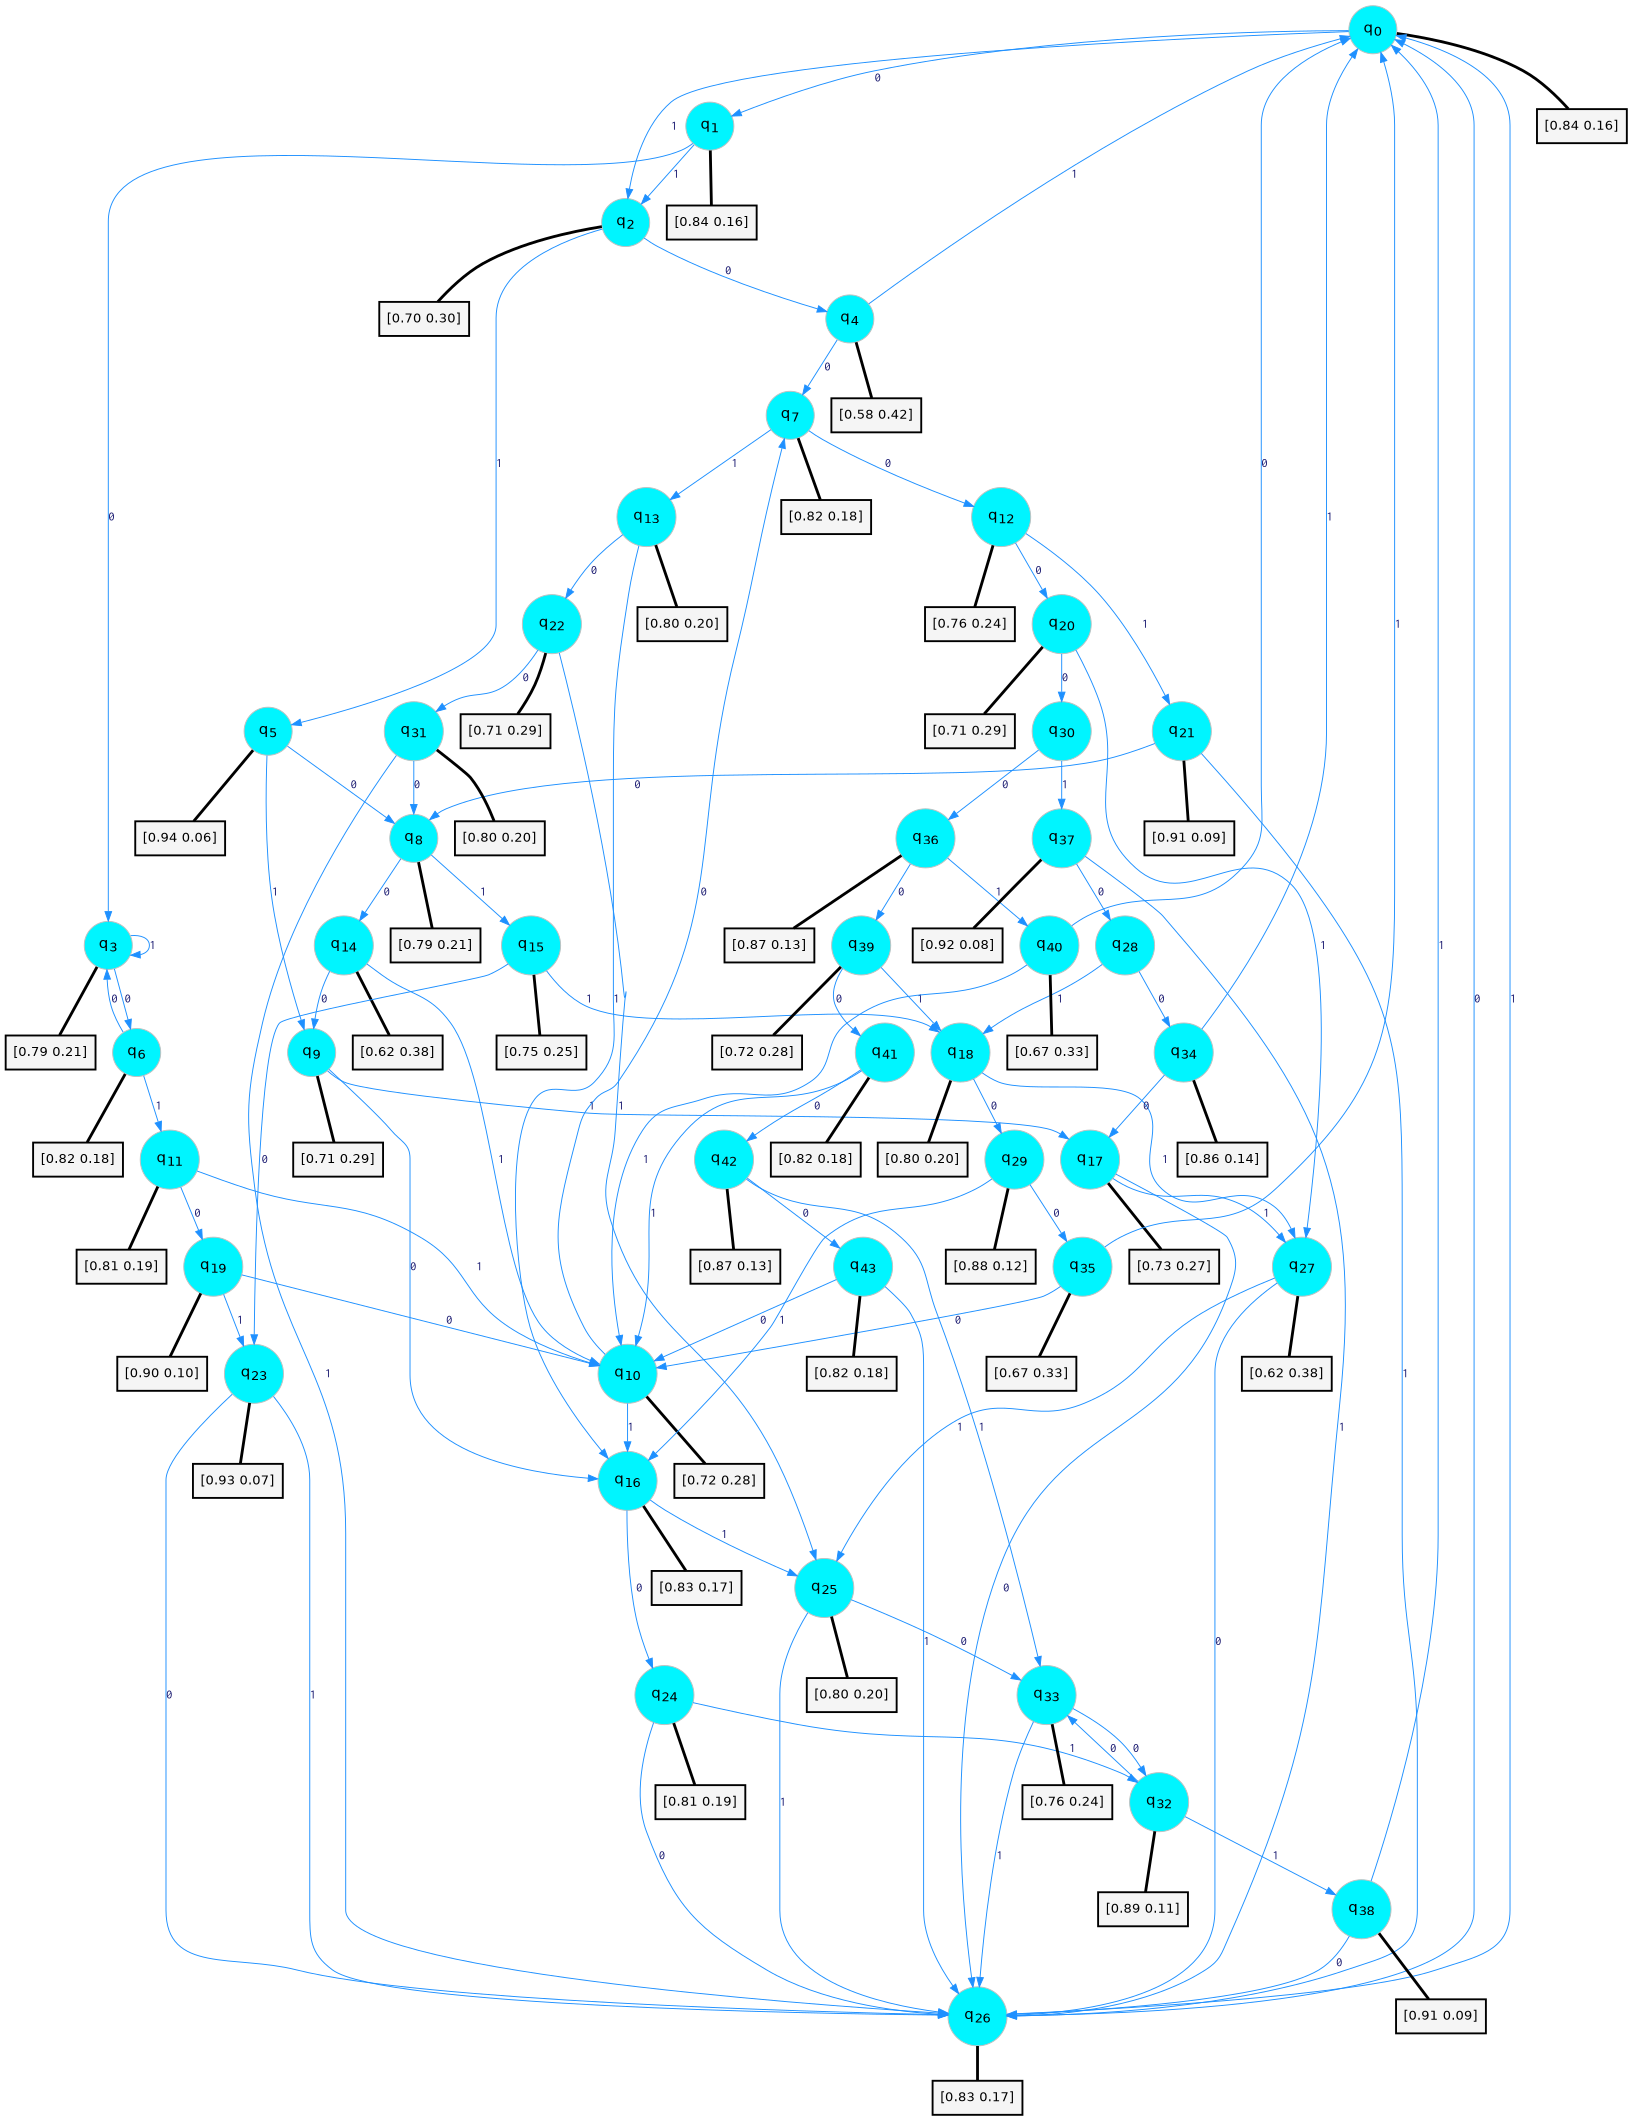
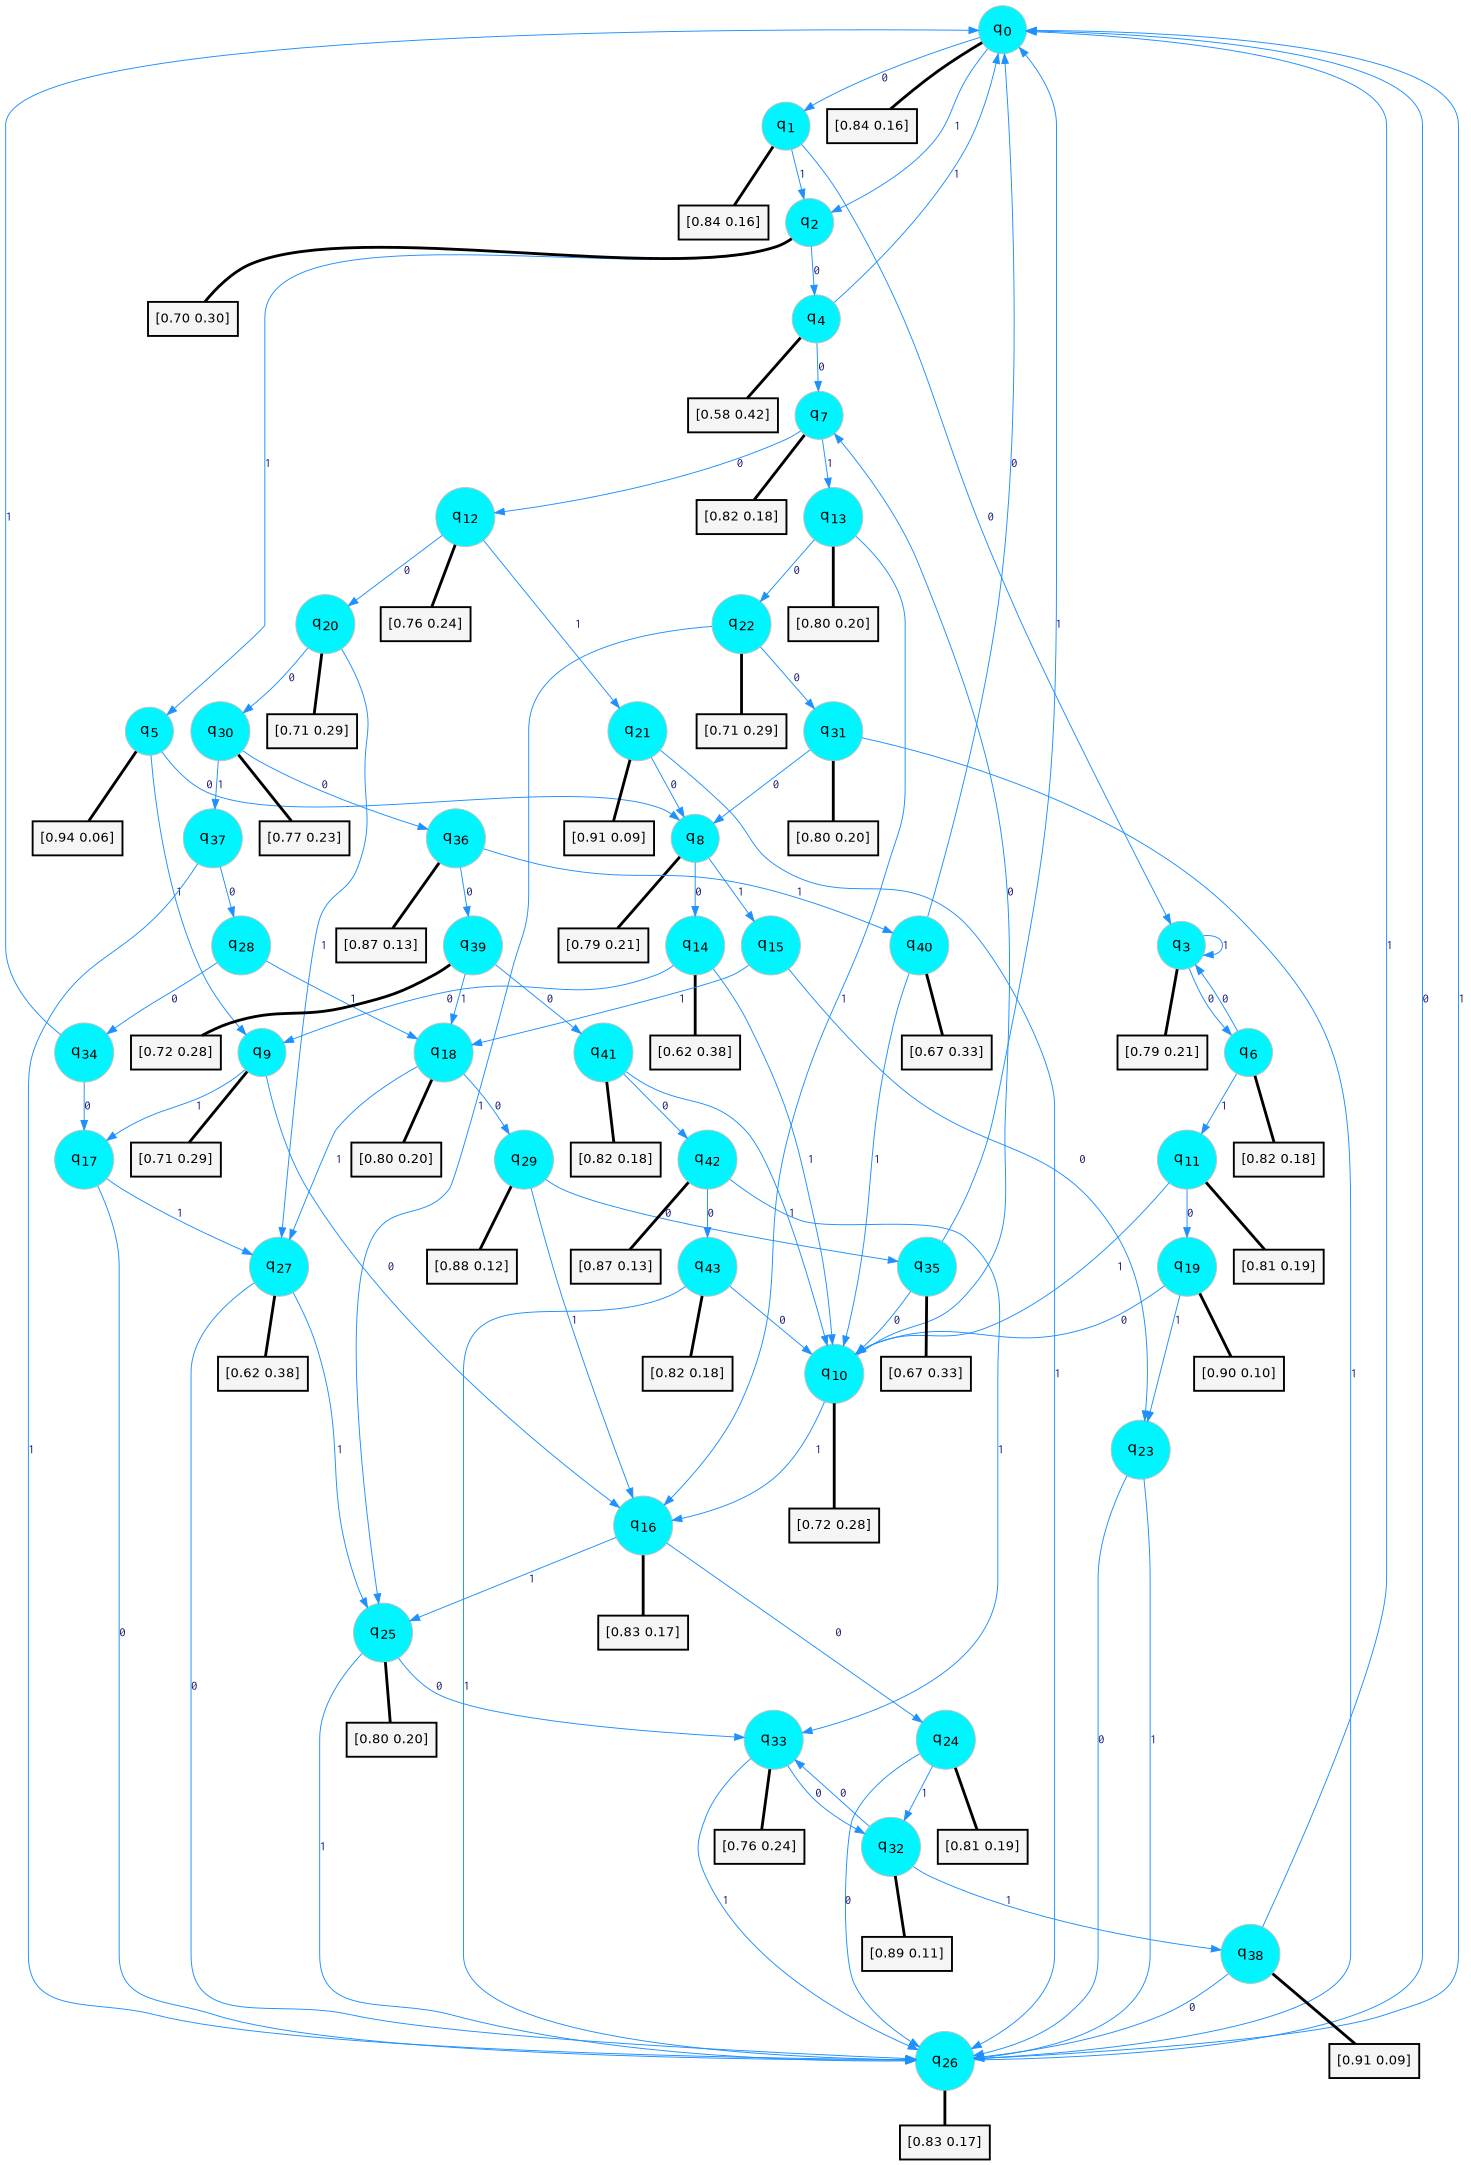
  digraph {
    rankdir=TD
    node [color=gray fillcolor=turquoise1 fontcolor=black fontname=Helvetica fontsize=16 fontweight=bold shape=circle style=filled]
    edge [arrowsize=1 color=dodgerblue1 fontcolor=midnightblue fontname=courier fontweight=bold penwidth=1 style=solid weight=20]
    n1 [label=<q<SUB>0</SUB>>]
    n2 [label=<q<SUB>1</SUB>>]
    n3 [label=<q<SUB>2</SUB>>]
    n4 [color=black fillcolor=whitesmoke fontsize=14 label="[0.84 0.16]" penwidth=2 shape=box]
    n5 [label=<q<SUB>3</SUB>>]
    n6 [color=black fillcolor=whitesmoke fontsize=14 label="[0.84 0.16]" penwidth=2 shape=box]
    n7 [label=<q<SUB>4</SUB>>]
    n8 [label=<q<SUB>5</SUB>>]
    n9 [color=black fillcolor=whitesmoke fontsize=14 label="[0.70 0.30]" penwidth=2 shape=box]
    n10 [label=<q<SUB>6</SUB>>]
    n11 [color=black fillcolor=whitesmoke fontsize=14 label="[0.79 0.21]" penwidth=2 shape=box]
    n12 [label=<q<SUB>7</SUB>>]
    n13 [color=black fillcolor=whitesmoke fontsize=14 label="[0.58 0.42]" penwidth=2 shape=box]
    n14 [label=<q<SUB>8</SUB>>]
    n15 [label=<q<SUB>9</SUB>>]
    n16 [color=black fillcolor=whitesmoke fontsize=14 label="[0.94 0.06]" penwidth=2 shape=box]
    n17 [label=<q<SUB>11</SUB>>]
    n18 [color=black fillcolor=whitesmoke fontsize=14 label="[0.82 0.18]" penwidth=2 shape=box]
    n19 [label=<q<SUB>12</SUB>>]
    n20 [label=<q<SUB>13</SUB>>]
    n21 [color=black fillcolor=whitesmoke fontsize=14 label="[0.82 0.18]" penwidth=2 shape=box]
    n22 [label=<q<SUB>14</SUB>>]
    n23 [label=<q<SUB>15</SUB>>]
    n24 [color=black fillcolor=whitesmoke fontsize=14 label="[0.79 0.21]" penwidth=2 shape=box]
    n25 [label=<q<SUB>16</SUB>>]
    n26 [label=<q<SUB>17</SUB>>]
    n27 [color=black fillcolor=whitesmoke fontsize=14 label="[0.71 0.29]" penwidth=2 shape=box]
    n28 [label=<q<SUB>10</SUB>>]
    n29 [label=<q<SUB>19</SUB>>]
    n30 [color=black fillcolor=whitesmoke fontsize=14 label="[0.81 0.19]" penwidth=2 shape=box]
    n31 [label=<q<SUB>20</SUB>>]
    n32 [label=<q<SUB>21</SUB>>]
    n33 [color=black fillcolor=whitesmoke fontsize=14 label="[0.76 0.24]" penwidth=2 shape=box]
    n34 [label=<q<SUB>22</SUB>>]
    n35 [color=black fillcolor=whitesmoke fontsize=14 label="[0.80 0.20]" penwidth=2 shape=box]
    n36 [color=black fillcolor=whitesmoke fontsize=14 label="[0.62 0.38]" penwidth=2 shape=box]
    n37 [label=<q<SUB>18</SUB>>]
    n38 [label=<q<SUB>23</SUB>>]
-   n39 [color=black fillcolor=whitesmoke fontsize=14 label="[0.75 0.25]" penwidth=2 shape=box]
    n40 [label=<q<SUB>24</SUB>>]
    n41 [label=<q<SUB>25</SUB>>]
    n42 [color=black fillcolor=whitesmoke fontsize=14 label="[0.83 0.17]" penwidth=2 shape=box]
    n43 [label=<q<SUB>26</SUB>>]
    n44 [label=<q<SUB>27</SUB>>]
-   n45 [color=black fillcolor=whitesmoke fontsize=14 label="[0.73 0.27]" penwidth=2 shape=box]
    n46 [color=black fillcolor=whitesmoke fontsize=14 label="[0.72 0.28]" penwidth=2 shape=box]
    n47 [color=black fillcolor=whitesmoke fontsize=14 label="[0.90 0.10]" penwidth=2 shape=box]
    n48 [label=<q<SUB>30</SUB>>]
    n49 [color=black fillcolor=whitesmoke fontsize=14 label="[0.71 0.29]" penwidth=2 shape=box]
    n50 [color=black fillcolor=whitesmoke fontsize=14 label="[0.91 0.09]" penwidth=2 shape=box]
    n51 [label=<q<SUB>31</SUB>>]
    n52 [color=black fillcolor=whitesmoke fontsize=14 label="[0.71 0.29]" penwidth=2 shape=box]
    n53 [label=<q<SUB>29</SUB>>]
    n54 [color=black fillcolor=whitesmoke fontsize=14 label="[0.80 0.20]" penwidth=2 shape=box]
-   n55 [color=black fillcolor=whitesmoke fontsize=14 label="[0.93 0.07]" penwidth=2 shape=box]
    n56 [label=<q<SUB>32</SUB>>]
    n57 [color=black fillcolor=whitesmoke fontsize=14 label="[0.81 0.19]" penwidth=2 shape=box]
    n58 [label=<q<SUB>33</SUB>>]
    n59 [color=black fillcolor=whitesmoke fontsize=14 label="[0.80 0.20]" penwidth=2 shape=box]
    n60 [color=black fillcolor=whitesmoke fontsize=14 label="[0.83 0.17]" penwidth=2 shape=box]
    n61 [color=black fillcolor=whitesmoke fontsize=14 label="[0.62 0.38]" penwidth=2 shape=box]
    n62 [label=<q<SUB>35</SUB>>]
    n63 [color=black fillcolor=whitesmoke fontsize=14 label="[0.88 0.12]" penwidth=2 shape=box]
    n64 [label=<q<SUB>36</SUB>>]
    n65 [label=<q<SUB>37</SUB>>]
+   n66 [color=black fillcolor=whitesmoke fontsize=14 label="[0.77 0.23]" penwidth=2 shape=box]
    n67 [color=black fillcolor=whitesmoke fontsize=14 label="[0.80 0.20]" penwidth=2 shape=box]
    n68 [label=<q<SUB>38</SUB>>]
    n69 [color=black fillcolor=whitesmoke fontsize=14 label="[0.89 0.11]" penwidth=2 shape=box]
    n70 [color=black fillcolor=whitesmoke fontsize=14 label="[0.76 0.24]" penwidth=2 shape=box]
    n71 [label=<q<SUB>28</SUB>>]
    n72 [label=<q<SUB>34</SUB>>]
-   n73 [color=black fillcolor=whitesmoke fontsize=14 label="[0.86 0.14]" penwidth=2 shape=box]
    n74 [color=black fillcolor=whitesmoke fontsize=14 label="[0.67 0.33]" penwidth=2 shape=box]
    n75 [label=<q<SUB>39</SUB>>]
    n76 [label=<q<SUB>40</SUB>>]
    n77 [color=black fillcolor=whitesmoke fontsize=14 label="[0.87 0.13]" penwidth=2 shape=box]
-   n78 [color=black fillcolor=whitesmoke fontsize=14 label="[0.92 0.08]" penwidth=2 shape=box]
    n79 [color=black fillcolor=whitesmoke fontsize=14 label="[0.91 0.09]" penwidth=2 shape=box]
    n80 [label=<q<SUB>41</SUB>>]
    n81 [color=black fillcolor=whitesmoke fontsize=14 label="[0.72 0.28]" penwidth=2 shape=box]
    n82 [color=black fillcolor=whitesmoke fontsize=14 label="[0.67 0.33]" penwidth=2 shape=box]
    n83 [label=<q<SUB>42</SUB>>]
    n84 [color=black fillcolor=whitesmoke fontsize=14 label="[0.82 0.18]" penwidth=2 shape=box]
    n85 [label=<q<SUB>43</SUB>>]
    n86 [color=black fillcolor=whitesmoke fontsize=14 label="[0.87 0.13]" penwidth=2 shape=box]
    n87 [color=black fillcolor=whitesmoke fontsize=14 label="[0.82 0.18]" penwidth=2 shape=box]
    n1 -> n2 [label=0]
    n1 -> n3 [label=1]
    n1 -> n4 [arrowhead=none color=black penwidth=3]
    n2 -> n3 [label=1]
    n2 -> n5 [label=0]
    n2 -> n6 [arrowhead=none color=black penwidth=3]
    n3 -> n7 [label=0]
    n3 -> n8 [label=1]
    n3 -> n9 [arrowhead=none color=black penwidth=3]
    n5 -> n5 [label=1]
    n5 -> n10 [label=0]
    n5 -> n11 [arrowhead=none color=black penwidth=3]
    n7 -> n1 [label=1]
    n7 -> n12 [label=0]
    n7 -> n13 [arrowhead=none color=black penwidth=3]
    n8 -> n14 [label=0]
    n8 -> n15 [label=1]
    n8 -> n16 [arrowhead=none color=black penwidth=3]
    n10 -> n5 [label=0]
    n10 -> n17 [label=1]
    n10 -> n18 [arrowhead=none color=black penwidth=3]
    n12 -> n19 [label=0]
    n12 -> n20 [label=1]
    n12 -> n21 [arrowhead=none color=black penwidth=3]
    n14 -> n22 [label=0]
    n14 -> n23 [label=1]
    n14 -> n24 [arrowhead=none color=black penwidth=3]
    n15 -> n25 [label=0]
    n15 -> n26 [label=1]
    n15 -> n27 [arrowhead=none color=black penwidth=3]
    n17 -> n28 [label=1]
    n17 -> n29 [label=0]
    n17 -> n30 [arrowhead=none color=black penwidth=3]
    n19 -> n31 [label=0]
    n19 -> n32 [label=1]
    n19 -> n33 [arrowhead=none color=black penwidth=3]
    n20 -> n25 [label=1]
    n20 -> n34 [label=0]
    n20 -> n35 [arrowhead=none color=black penwidth=3]
    n22 -> n15 [label=0]
    n22 -> n28 [label=1]
    n22 -> n36 [arrowhead=none color=black penwidth=3]
    n23 -> n37 [label=1]
    n23 -> n38 [label=0]
-   n23 -> n39 [arrowhead=none color=black penwidth=3]
    n25 -> n40 [label=0]
    n25 -> n41 [label=1]
    n25 -> n42 [arrowhead=none color=black penwidth=3]
    n26 -> n43 [label=0]
    n26 -> n44 [label=1]
-   n26 -> n45 [arrowhead=none color=black penwidth=3]
    n28 -> n12 [label=0]
    n28 -> n25 [label=1]
    n28 -> n46 [arrowhead=none color=black penwidth=3]
    n29 -> n28 [label=0]
    n29 -> n38 [label=1]
    n29 -> n47 [arrowhead=none color=black penwidth=3]
    n31 -> n44 [label=1]
    n31 -> n48 [label=0]
    n31 -> n49 [arrowhead=none color=black penwidth=3]
    n32 -> n14 [label=0]
    n32 -> n43 [label=1]
    n32 -> n50 [arrowhead=none color=black penwidth=3]
    n34 -> n41 [label=1]
    n34 -> n51 [label=0]
    n34 -> n52 [arrowhead=none color=black penwidth=3]
    n37 -> n44 [label=1]
    n37 -> n53 [label=0]
    n37 -> n54 [arrowhead=none color=black penwidth=3]
    n38 -> n43 [label=0]
    n38 -> n43 [label=1]
-   n38 -> n55 [arrowhead=none color=black penwidth=3]
    n40 -> n43 [label=0]
    n40 -> n56 [label=1]
    n40 -> n57 [arrowhead=none color=black penwidth=3]
    n41 -> n43 [label=1]
    n41 -> n58 [label=0]
    n41 -> n59 [arrowhead=none color=black penwidth=3]
    n43 -> n1 [label=0]
    n43 -> n1 [label=1]
    n43 -> n60 [arrowhead=none color=black penwidth=3]
    n44 -> n41 [label=1]
    n44 -> n43 [label=0]
    n44 -> n61 [arrowhead=none color=black penwidth=3]
    n48 -> n64 [label=0]
    n48 -> n65 [label=1]
+   n48 -> n66 [arrowhead=none color=black penwidth=3]
    n51 -> n14 [label=0]
    n51 -> n43 [label=1]
    n51 -> n67 [arrowhead=none color=black penwidth=3]
    n53 -> n25 [label=1]
    n53 -> n62 [label=0]
    n53 -> n63 [arrowhead=none color=black penwidth=3]
    n56 -> n58 [label=0]
    n56 -> n68 [label=1]
    n56 -> n69 [arrowhead=none color=black penwidth=3]
    n58 -> n43 [label=1]
    n58 -> n56 [label=0]
    n58 -> n70 [arrowhead=none color=black penwidth=3]
    n62 -> n1 [label=1]
    n62 -> n28 [label=0]
    n62 -> n74 [arrowhead=none color=black penwidth=3]
    n64 -> n75 [label=0]
    n64 -> n76 [label=1]
    n64 -> n77 [arrowhead=none color=black penwidth=3]
    n65 -> n43 [label=1]
    n65 -> n71 [label=0]
-   n65 -> n78 [arrowhead=none color=black penwidth=3]
    n68 -> n1 [label=1]
    n68 -> n43 [label=0]
    n68 -> n79 [arrowhead=none color=black penwidth=3]
    n71 -> n37 [label=1]
    n71 -> n72 [label=0]
    n72 -> n1 [label=1]
    n72 -> n26 [label=0]
-   n72 -> n73 [arrowhead=none color=black penwidth=3]
    n75 -> n37 [label=1]
    n75 -> n80 [label=0]
    n75 -> n81 [arrowhead=none color=black penwidth=3]
    n76 -> n1 [label=0]
    n76 -> n28 [label=1]
    n76 -> n82 [arrowhead=none color=black penwidth=3]
    n80 -> n28 [label=1]
    n80 -> n83 [label=0]
    n80 -> n84 [arrowhead=none color=black penwidth=3]
    n83 -> n58 [label=1]
    n83 -> n85 [label=0]
    n83 -> n86 [arrowhead=none color=black penwidth=3]
    n85 -> n28 [label=0]
    n85 -> n43 [label=1]
    n85 -> n87 [arrowhead=none color=black penwidth=3]
  }
